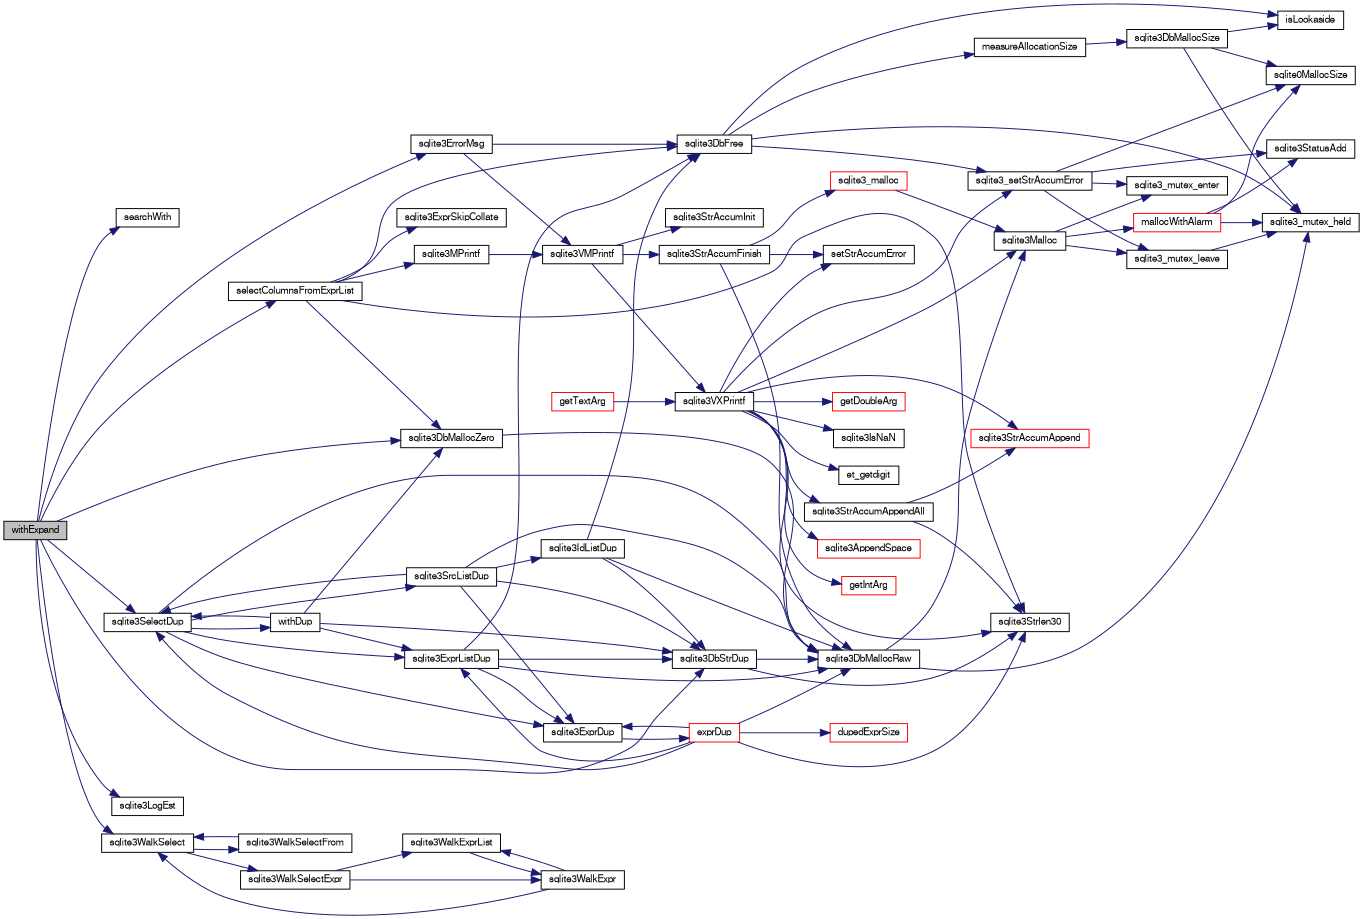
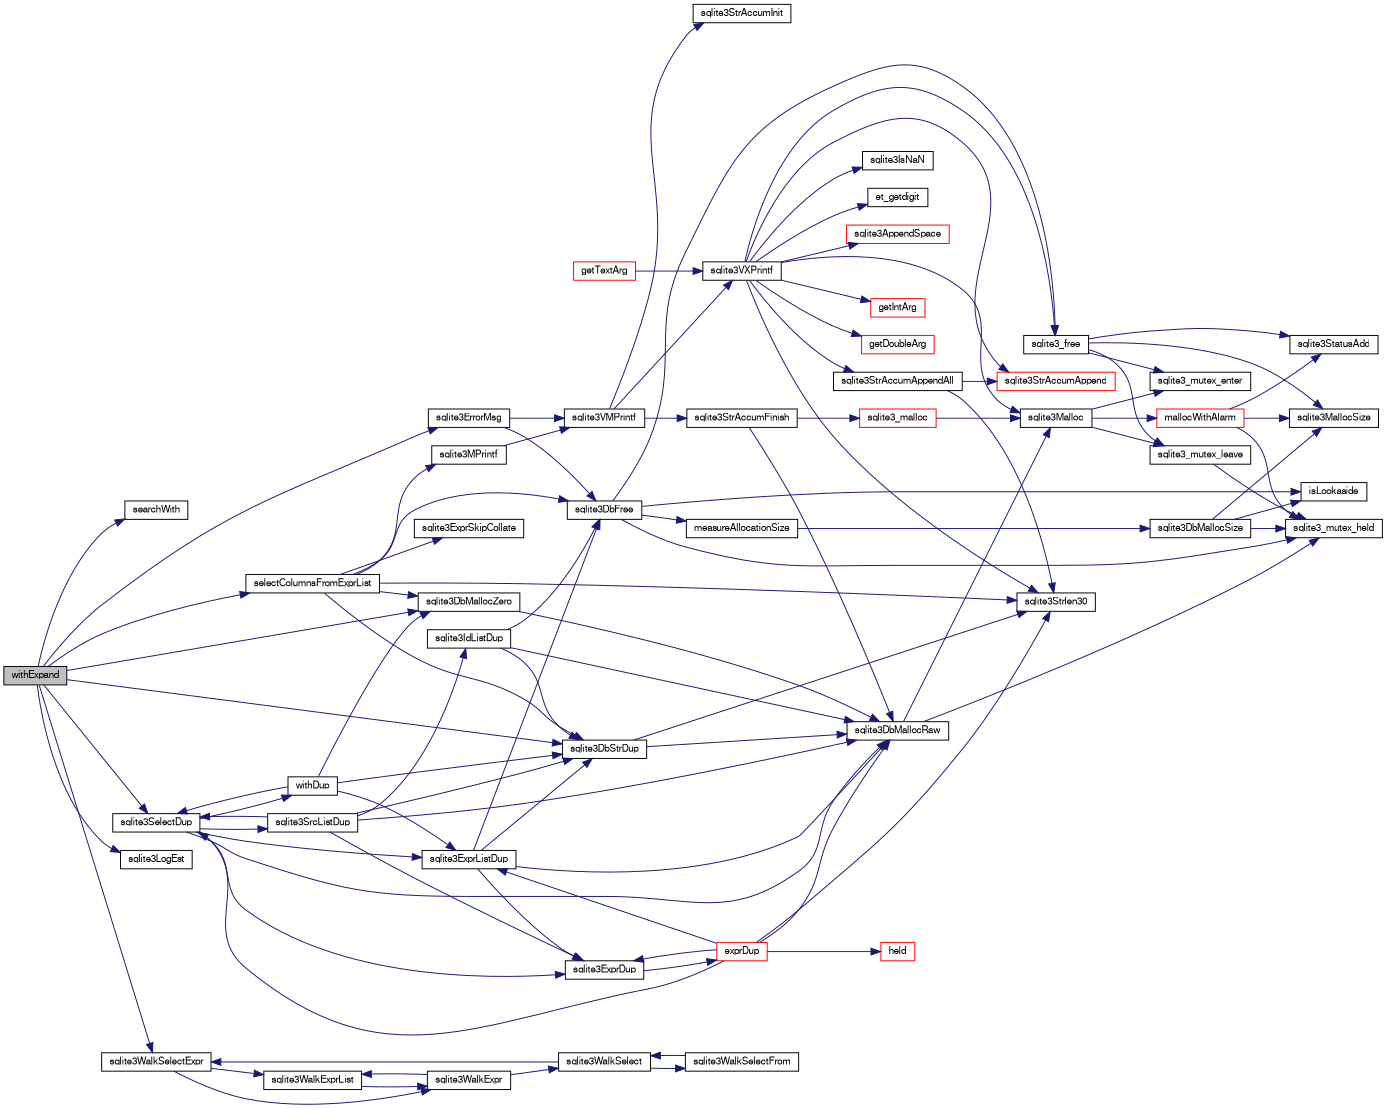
  digraph {
    rankdir=LR
    node [color=black fillcolor=white fontname=FreeSans fontsize=10 shape=record style=filled]
    edge [color=midnightblue fontname=FreeSans fontsize=10 labelfontname=FreeSans labelfontsize=10 style=solid]
    n1 [fillcolor=grey75 fontcolor=black height=0.2 label=withExpand width=0.4]
    n2 [height=0.2 label=searchWith width=0.4]
    n3 [height=0.2 label=sqlite3ErrorMsg width=0.4]
    n4 [height=0.2 label=sqlite3DbMallocZero width=0.4]
    n5 [height=0.2 label=sqlite3DbStrDup width=0.4]
    n6 [height=0.2 label=sqlite3LogEst width=0.4]
    n7 [height=0.2 label=sqlite3SelectDup width=0.4]
    n8 [height=0.2 label=sqlite3WalkSelect width=0.4]
    n9 [height=0.2 label=selectColumnsFromExprList width=0.4]
    n10 [height=0.2 label=sqlite3VMPrintf width=0.4]
    n11 [height=0.2 label=sqlite3DbFree width=0.4]
    n12 [height=0.2 label=sqlite3DbMallocRaw width=0.4]
    n13 [height=0.2 label=sqlite3Strlen30 width=0.4]
    n14 [height=0.2 label=sqlite3ExprListDup width=0.4]
    n15 [height=0.2 label=sqlite3ExprDup width=0.4]
    n16 [height=0.2 label=sqlite3SrcListDup width=0.4]
    n17 [height=0.2 label=withDup width=0.4]
    n18 [height=0.2 label=sqlite3WalkSelectExpr width=0.4]
    n19 [height=0.2 label=sqlite3WalkSelectFrom width=0.4]
    n20 [height=0.2 label=sqlite3ExprSkipCollate width=0.4]
    n21 [height=0.2 label=sqlite3MPrintf width=0.4]
    n22 [height=0.2 label=sqlite3StrAccumInit width=0.4]
    n23 [height=0.2 label=sqlite3VXPrintf width=0.4]
    n24 [height=0.2 label=sqlite3StrAccumFinish width=0.4]
-   n25 [height=0.2 label=sqlite3_setStrAccumError width=0.4]
+   n25 [height=0.2 label=sqlite3_free width=0.4]
    n26 [height=0.2 label=sqlite3_mutex_held width=0.4]
    n27 [height=0.2 label=measureAllocationSize width=0.4]
    n28 [height=0.2 label=isLookaside width=0.4]
    n29 [color=red height=0.2 label=sqlite3StrAccumAppend width=0.4]
    n30 [color=red height=0.2 label=getIntArg width=0.4]
    n31 [height=0.2 label=sqlite3Malloc width=0.4]
-   n32 [height=0.2 label=setStrAccumError width=0.4]
    n33 [color=red height=0.2 label=getDoubleArg width=0.4]
    n34 [height=0.2 label=sqlite3IsNaN width=0.4]
    n35 [height=0.2 label=et_getdigit width=0.4]
    n36 [height=0.2 label=sqlite3StrAccumAppendAll width=0.4]
    n37 [color=red height=0.2 label=sqlite3AppendSpace width=0.4]
    n38 [color=red height=0.2 label=sqlite3_malloc width=0.4]
    n39 [height=0.2 label=sqlite3_mutex_enter width=0.4]
    n40 [color=red height=0.2 label=mallocWithAlarm width=0.4]
    n41 [height=0.2 label=sqlite3_mutex_leave width=0.4]
    n42 [color=red height=0.2 label=getTextArg width=0.4]
-   n43 [height=0.2 label=sqlite0MallocSize width=0.4]
+   n43 [height=0.2 label=sqlite3MallocSize width=0.4]
    n44 [height=0.2 label=sqlite3StatusAdd width=0.4]
    n45 [height=0.2 label=sqlite3DbMallocSize width=0.4]
    n46 [color=red height=0.2 label=exprDup width=0.4]
    n47 [height=0.2 label=sqlite3IdListDup width=0.4]
-   n48 [color=red height=0.2 label=dupedExprSize width=0.4]
+   n48 [color=red height=0.2 label=held width=0.4]
    n49 [height=0.2 label=sqlite3WalkExprList width=0.4]
    n50 [height=0.2 label=sqlite3WalkExpr width=0.4]
    n1 -> n2
    n1 -> n3
    n1 -> n4
    n1 -> n5
    n1 -> n6
    n1 -> n7
-   n1 -> n8
+   n1 -> n18
    n1 -> n9
    n3 -> n10
    n3 -> n11
    n4 -> n12
    n5 -> n12
    n5 -> n13
    n7 -> n12
    n7 -> n14
    n7 -> n15
    n7 -> n16
    n7 -> n17
    n8 -> n18
    n8 -> n19
    n9 -> n4
+   n9 -> n5
    n9 -> n11
    n9 -> n13
    n9 -> n20
    n9 -> n21
    n10 -> n22
    n10 -> n23
    n10 -> n24
    n11 -> n25
    n11 -> n26
    n11 -> n27
    n11 -> n28
    n12 -> n26
    n12 -> n31
    n14 -> n5
    n14 -> n11
    n14 -> n12
    n14 -> n15
    n15 -> n46
    n16 -> n5
    n16 -> n7
    n16 -> n12
    n16 -> n15
    n16 -> n47
    n17 -> n4
    n17 -> n5
    n17 -> n7
    n17 -> n14
    n18 -> n49
    n18 -> n50
    n19 -> n8
    n21 -> n10
    n23 -> n13
    n23 -> n25
    n23 -> n29
    n23 -> n30
    n23 -> n31
-   n23 -> n32
    n23 -> n33
    n23 -> n34
    n23 -> n35
    n23 -> n36
    n23 -> n37
    n24 -> n12
-   n24 -> n32
    n24 -> n38
    n25 -> n39
    n25 -> n41
    n25 -> n43
    n25 -> n44
    n27 -> n45
    n31 -> n39
    n31 -> n40
    n31 -> n41
    n36 -> n13
    n36 -> n29
    n38 -> n31
    n40 -> n26
    n40 -> n43
    n40 -> n44
    n41 -> n26
    n42 -> n23
    n45 -> n26
    n45 -> n28
    n45 -> n43
    n46 -> n7
    n46 -> n12
    n46 -> n13
    n46 -> n14
    n46 -> n15
    n46 -> n48
    n47 -> n5
    n47 -> n11
    n47 -> n12
    n49 -> n50
    n50 -> n8
    n50 -> n49
  }
